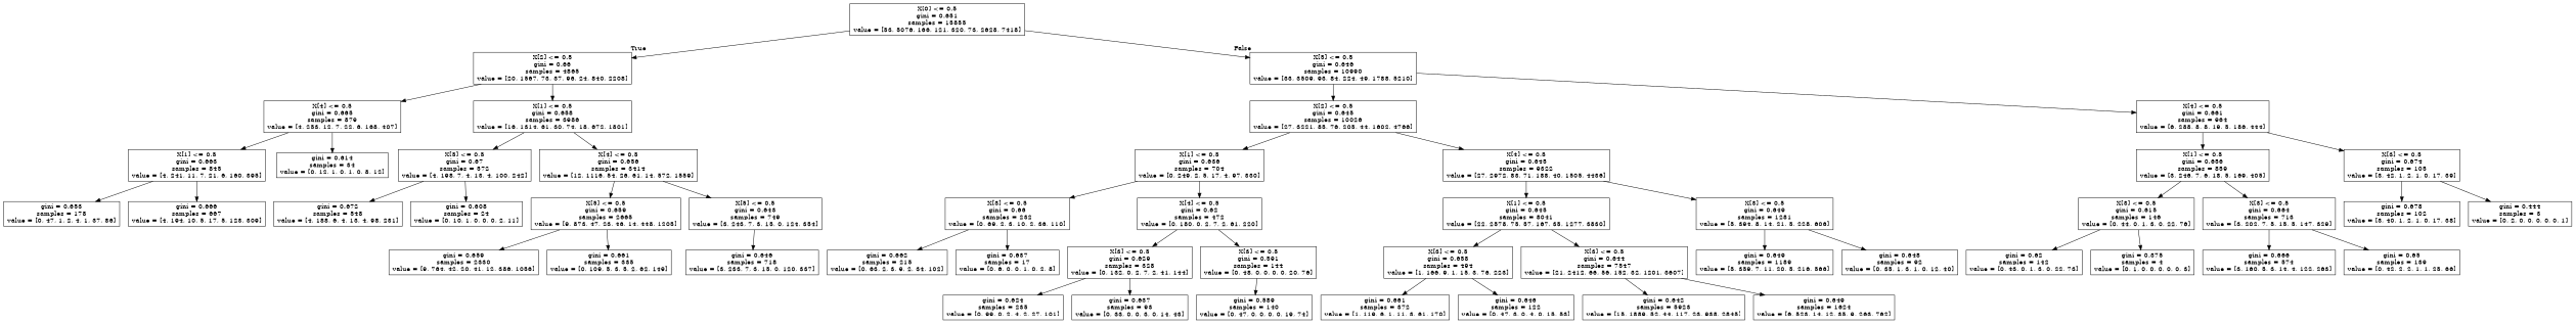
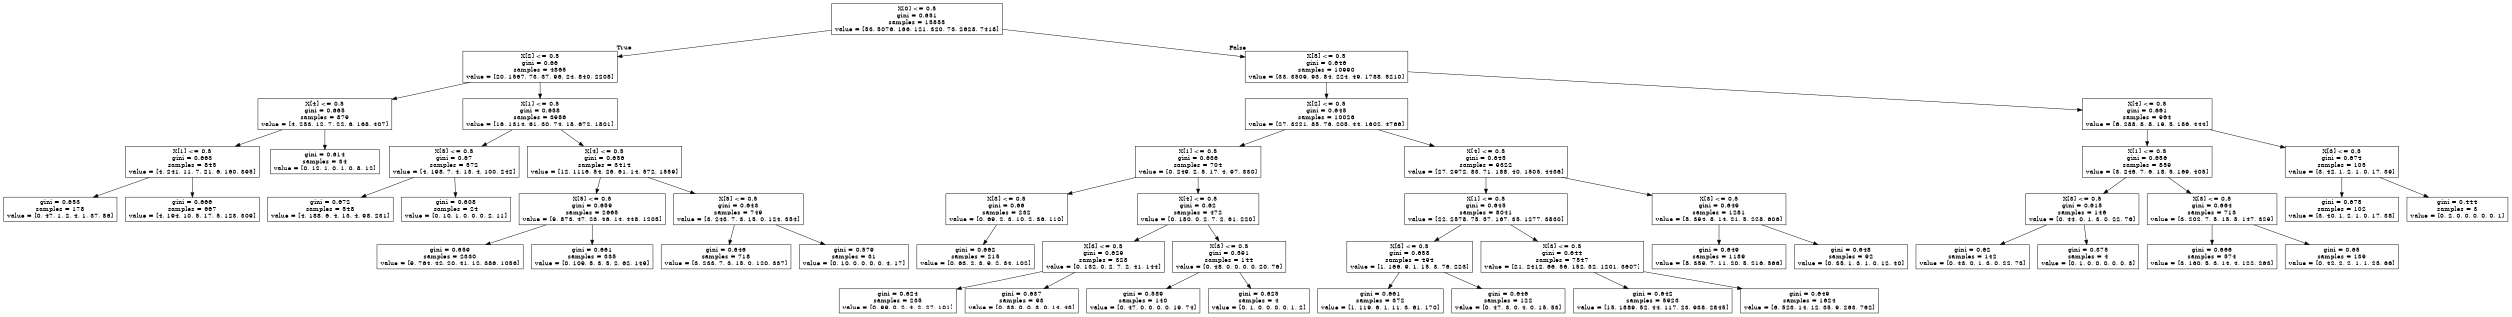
  digraph {
    node [shape=box]
    n1 [label="X[0] <= 0.5\ngini = 0.651\nsamples = 15855\nvalue = [53, 5076, 166, 121, 320, 73, 2628, 7418]"]
    n2 [label="X[2] <= 0.5\ngini = 0.66\nsamples = 4865\nvalue = [20, 1567, 73, 37, 96, 24, 840, 2208]"]
    n3 [label="X[5] <= 0.5\ngini = 0.646\nsamples = 10990\nvalue = [33, 3509, 93, 84, 224, 49, 1788, 5210]"]
    n4 [label="X[4] <= 0.5\ngini = 0.665\nsamples = 879\nvalue = [4, 253, 12, 7, 22, 6, 168, 407]"]
    n5 [label="X[1] <= 0.5\ngini = 0.658\nsamples = 3986\nvalue = [16, 1314, 61, 30, 74, 18, 672, 1801]"]
    n6 [label="X[2] <= 0.5\ngini = 0.645\nsamples = 10026\nvalue = [27, 3221, 85, 76, 205, 44, 1602, 4766]"]
    n7 [label="X[4] <= 0.5\ngini = 0.661\nsamples = 964\nvalue = [6, 288, 8, 8, 19, 5, 186, 444]"]
    n8 [label="X[1] <= 0.5\ngini = 0.663\nsamples = 845\nvalue = [4, 241, 11, 7, 21, 6, 160, 395]"]
    n9 [label="gini = 0.614\nsamples = 34\nvalue = [0, 12, 1, 0, 1, 0, 8, 12]"]
    n10 [label="X[5] <= 0.5\ngini = 0.67\nsamples = 572\nvalue = [4, 198, 7, 4, 13, 4, 100, 242]"]
    n11 [label="X[4] <= 0.5\ngini = 0.656\nsamples = 3414\nvalue = [12, 1116, 54, 26, 61, 14, 572, 1559]"]
    n12 [label="gini = 0.653\nsamples = 178\nvalue = [0, 47, 1, 2, 4, 1, 37, 86]"]
    n13 [label="gini = 0.666\nsamples = 667\nvalue = [4, 194, 10, 5, 17, 5, 123, 309]"]
    n14 [label="gini = 0.672\nsamples = 548\nvalue = [4, 188, 6, 4, 13, 4, 98, 231]"]
    n15 [label="gini = 0.608\nsamples = 24\nvalue = [0, 10, 1, 0, 0, 0, 2, 11]"]
    n16 [label="X[5] <= 0.5\ngini = 0.659\nsamples = 2665\nvalue = [9, 873, 47, 23, 46, 14, 448, 1205]"]
    n17 [label="X[5] <= 0.5\ngini = 0.643\nsamples = 749\nvalue = [3, 243, 7, 3, 15, 0, 124, 354]"]
    n18 [label="gini = 0.659\nsamples = 2330\nvalue = [9, 764, 42, 20, 41, 12, 386, 1056]"]
    n19 [label="gini = 0.661\nsamples = 335\nvalue = [0, 109, 5, 3, 5, 2, 62, 149]"]
    n20 [label="gini = 0.646\nsamples = 718\nvalue = [3, 233, 7, 3, 15, 0, 120, 337]"]
+   n21 [label="gini = 0.579\nsamples = 31\nvalue = [0, 10, 0, 0, 0, 0, 4, 17]"]
    n22 [label="X[1] <= 0.5\ngini = 0.636\nsamples = 704\nvalue = [0, 249, 2, 5, 17, 4, 97, 330]"]
    n23 [label="X[4] <= 0.5\ngini = 0.645\nsamples = 9322\nvalue = [27, 2972, 83, 71, 188, 40, 1505, 4436]"]
    n24 [label="X[1] <= 0.5\ngini = 0.656\nsamples = 859\nvalue = [3, 246, 7, 6, 18, 5, 169, 405]"]
    n25 [label="X[3] <= 0.5\ngini = 0.674\nsamples = 105\nvalue = [3, 42, 1, 2, 1, 0, 17, 39]"]
    n26 [label="X[3] <= 0.5\ngini = 0.66\nsamples = 232\nvalue = [0, 69, 2, 3, 10, 2, 36, 110]"]
    n27 [label="X[4] <= 0.5\ngini = 0.62\nsamples = 472\nvalue = [0, 180, 0, 2, 7, 2, 61, 220]"]
    n28 [label="X[1] <= 0.5\ngini = 0.645\nsamples = 8041\nvalue = [22, 2578, 75, 57, 167, 35, 1277, 3830]"]
    n29 [label="X[3] <= 0.5\ngini = 0.649\nsamples = 1281\nvalue = [5, 394, 8, 14, 21, 5, 228, 606]"]
    n30 [label="gini = 0.662\nsamples = 215\nvalue = [0, 63, 2, 3, 9, 2, 34, 102]"]
-   n31 [label="gini = 0.637\nsamples = 17\nvalue = [0, 6, 0, 0, 1, 0, 2, 8]"]
    n32 [label="X[3] <= 0.5\ngini = 0.629\nsamples = 328\nvalue = [0, 132, 0, 2, 7, 2, 41, 144]"]
    n33 [label="X[3] <= 0.5\ngini = 0.591\nsamples = 144\nvalue = [0, 48, 0, 0, 0, 0, 20, 76]"]
    n34 [label="gini = 0.624\nsamples = 235\nvalue = [0, 99, 0, 2, 4, 2, 27, 101]"]
    n35 [label="gini = 0.637\nsamples = 93\nvalue = [0, 33, 0, 0, 3, 0, 14, 43]"]
    n36 [label="gini = 0.589\nsamples = 140\nvalue = [0, 47, 0, 0, 0, 0, 19, 74]"]
+   n37 [label="gini = 0.625\nsamples = 4\nvalue = [0, 1, 0, 0, 0, 0, 1, 2]"]
    n38 [label="X[3] <= 0.5\ngini = 0.658\nsamples = 494\nvalue = [1, 166, 9, 1, 15, 3, 76, 223]"]
    n39 [label="X[3] <= 0.5\ngini = 0.644\nsamples = 7547\nvalue = [21, 2412, 66, 56, 152, 32, 1201, 3607]"]
    n40 [label="gini = 0.649\nsamples = 1189\nvalue = [5, 359, 7, 11, 20, 5, 216, 566]"]
    n41 [label="gini = 0.648\nsamples = 92\nvalue = [0, 35, 1, 3, 1, 0, 12, 40]"]
    n42 [label="gini = 0.661\nsamples = 372\nvalue = [1, 119, 6, 1, 11, 3, 61, 170]"]
    n43 [label="gini = 0.646\nsamples = 122\nvalue = [0, 47, 3, 0, 4, 0, 15, 53]"]
    n44 [label="gini = 0.642\nsamples = 5923\nvalue = [15, 1889, 52, 44, 117, 23, 938, 2845]"]
    n45 [label="gini = 0.649\nsamples = 1624\nvalue = [6, 523, 14, 12, 35, 9, 263, 762]"]
    n46 [label="X[3] <= 0.5\ngini = 0.615\nsamples = 146\nvalue = [0, 44, 0, 1, 3, 0, 22, 76]"]
    n47 [label="X[3] <= 0.5\ngini = 0.664\nsamples = 713\nvalue = [3, 202, 7, 5, 15, 5, 147, 329]"]
    n48 [label="gini = 0.678\nsamples = 102\nvalue = [3, 40, 1, 2, 1, 0, 17, 38]"]
    n49 [label="gini = 0.444\nsamples = 3\nvalue = [0, 2, 0, 0, 0, 0, 0, 1]"]
    n50 [label="gini = 0.62\nsamples = 142\nvalue = [0, 43, 0, 1, 3, 0, 22, 73]"]
    n51 [label="gini = 0.375\nsamples = 4\nvalue = [0, 1, 0, 0, 0, 0, 0, 3]"]
    n52 [label="gini = 0.666\nsamples = 574\nvalue = [3, 160, 5, 3, 14, 4, 122, 263]"]
    n53 [label="gini = 0.65\nsamples = 139\nvalue = [0, 42, 2, 2, 1, 1, 25, 66]"]
    n1 -> n2 [headlabel=True labelangle=45 labeldistance=2.5]
    n1 -> n3 [headlabel=False labelangle=-45 labeldistance=2.5]
    n2 -> n4
    n2 -> n5
    n3 -> n6
    n3 -> n7
    n4 -> n8
    n4 -> n9
    n5 -> n10
    n5 -> n11
    n6 -> n22
    n6 -> n23
    n7 -> n24
    n7 -> n25
    n8 -> n12
    n8 -> n13
    n10 -> n14
    n10 -> n15
    n11 -> n16
    n11 -> n17
    n16 -> n18
    n16 -> n19
    n17 -> n20
+   n17 -> n21
    n22 -> n26
    n22 -> n27
    n23 -> n28
    n23 -> n29
    n24 -> n46
    n24 -> n47
    n25 -> n48
    n25 -> n49
    n26 -> n30
-   n26 -> n31
    n27 -> n32
    n27 -> n33
    n28 -> n38
    n28 -> n39
    n29 -> n40
    n29 -> n41
    n32 -> n34
    n32 -> n35
    n33 -> n36
+   n33 -> n37
    n38 -> n42
    n38 -> n43
    n39 -> n44
    n39 -> n45
    n46 -> n50
    n46 -> n51
    n47 -> n52
    n47 -> n53
  }
